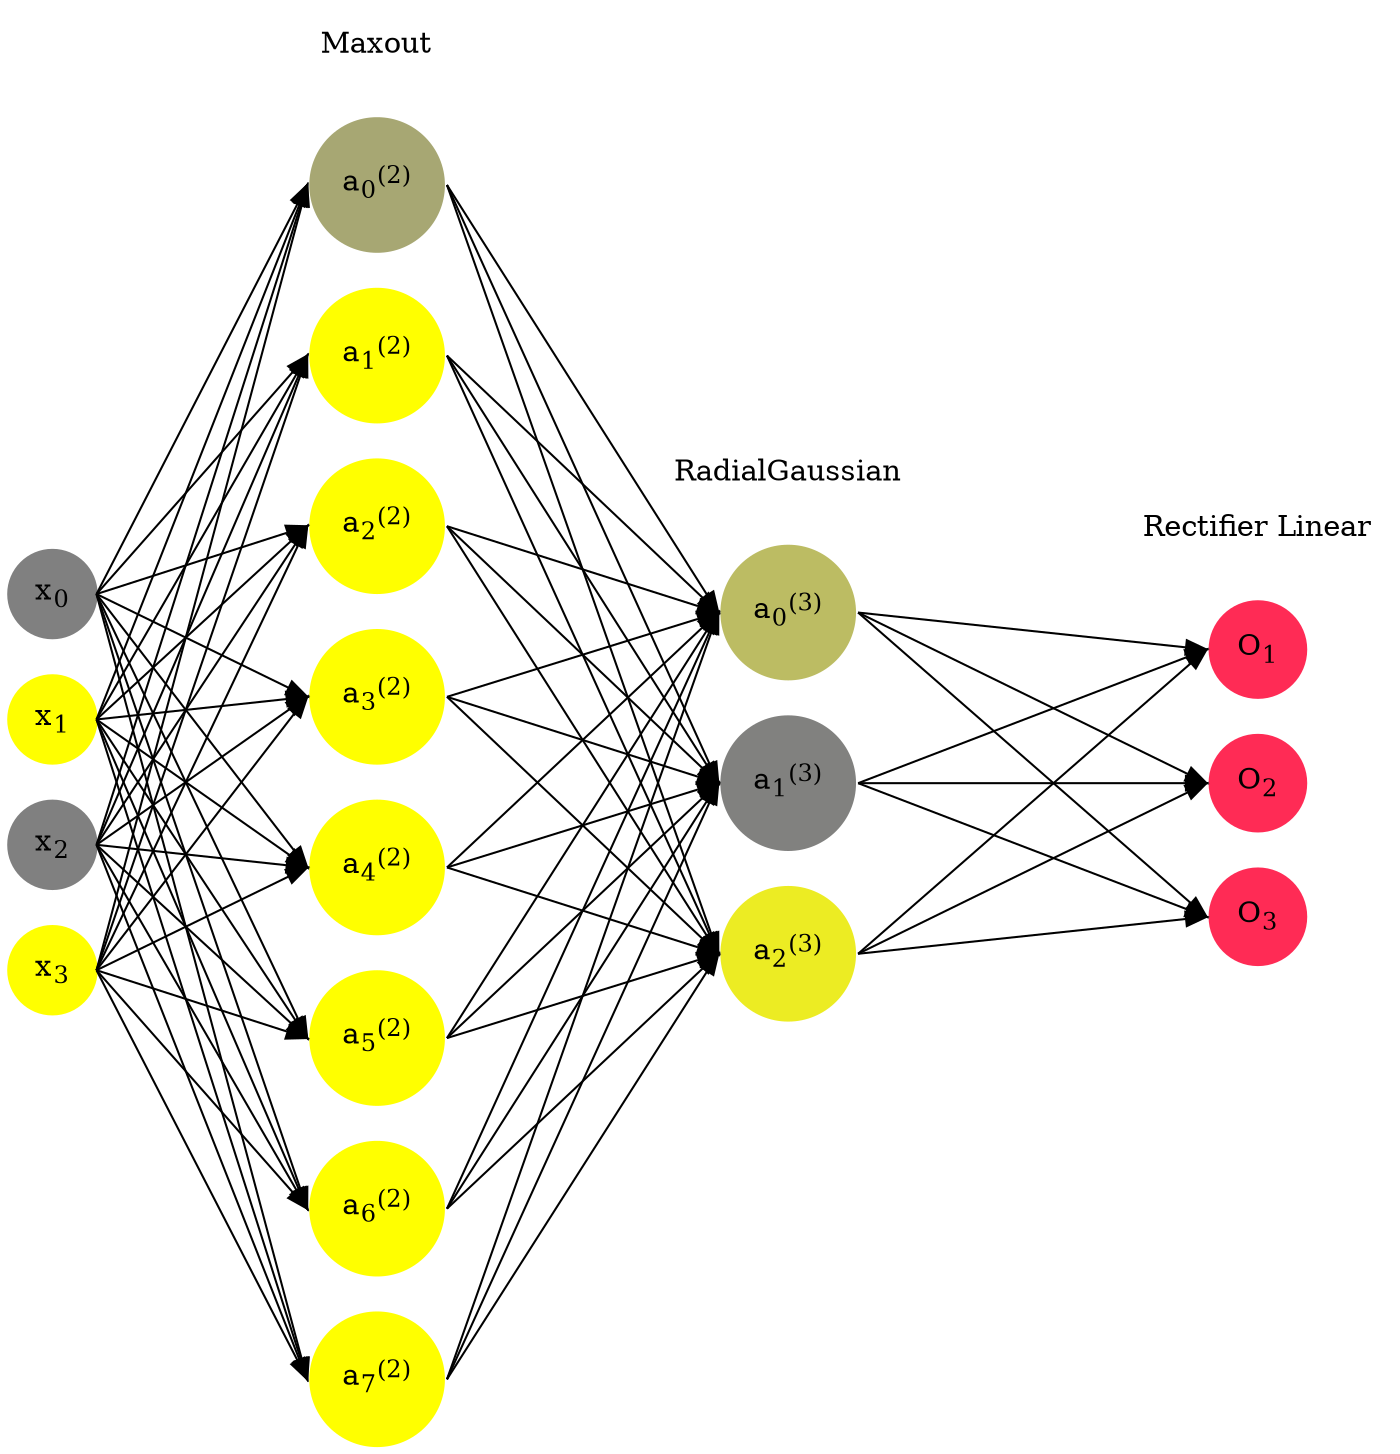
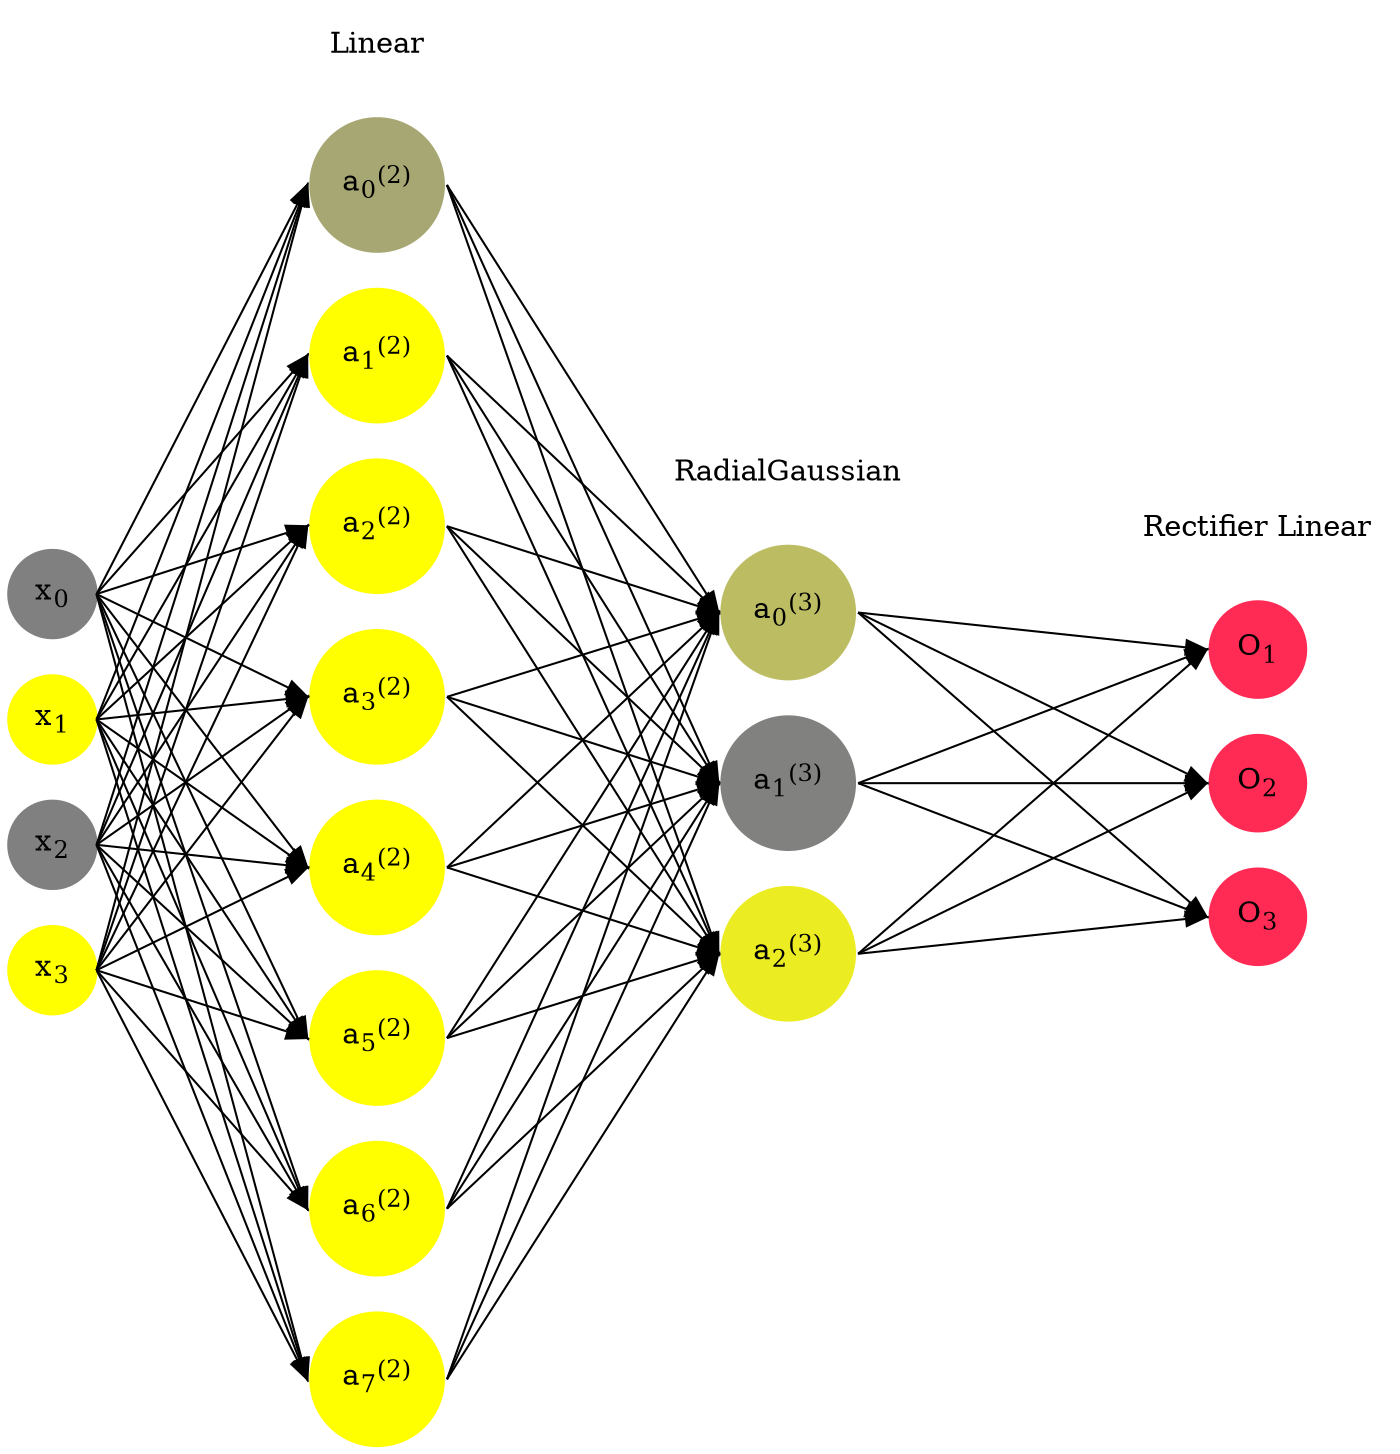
  digraph {
    rankdir=LR
    ranksep=1.4
    splines=false
    node [color="0.1667, 1.406389, 1.203195" fillcolor="0.1667, 1.406389, 1.203195" shape=circle style=filled]
    edge [headport=w style=solid tailport=e]
    n1 [color="0.1667, 0.0, 0.5" fillcolor="0.1667, 0.0, 0.5" label=<x<sub>0</sub>>]
    n2 [color="0.1667, 1.0, 1.0" fillcolor="0.1667, 1.0, 1.0" label=<x<sub>1</sub>>]
    n3 [color="0.1667, 0.0, 0.5" fillcolor="0.1667, 0.0, 0.5" label=<x<sub>2</sub>>]
    n4 [color="0.1667, 1.0, 1.0" fillcolor="0.1667, 1.0, 1.0" label=<x<sub>3</sub>>]
    n5 [color="0.1667, 0.306971, 0.653485" fillcolor="0.1667, 0.306971, 0.653485" label=<a<sub>0</sub><sup>(2)</sup>>]
    n6 [label=<a<sub>1</sub><sup>(2)</sup>>]
    n7 [label=<a<sub>2</sub><sup>(2)</sup>>]
    n8 [label=<a<sub>3</sub><sup>(2)</sup>>]
    n9 [label=<a<sub>4</sub><sup>(2)</sup>>]
    n10 [label=<a<sub>5</sub><sup>(2)</sup>>]
    n11 [label=<a<sub>6</sub><sup>(2)</sup>>]
    n12 [label=<a<sub>7</sub><sup>(2)</sup>>]
    n13 [color="0.1667, 0.471822, 0.735911" fillcolor="0.1667, 0.471822, 0.735911" label=<a<sub>0</sub><sup>(3)</sup>>]
    n14 [color="0.1667, 0.009107, 0.504553" fillcolor="0.1667, 0.009107, 0.504553" label=<a<sub>1</sub><sup>(3)</sup>>]
    n15 [color="0.1667, 0.848912, 0.924456" fillcolor="0.1667, 0.848912, 0.924456" label=<a<sub>2</sub><sup>(3)</sup>>]
    n16 [color="0.9667, 0.83, 1.0" fillcolor="0.9667, 0.83, 1.0" label=<O<sub>1</sub>>]
    n17 [color="0.9667, 0.83, 1.0" fillcolor="0.9667, 0.83, 1.0" label=<O<sub>2</sub>>]
    n18 [color="0.9667, 0.83, 1.0" fillcolor="0.9667, 0.83, 1.0" label=<O<sub>3</sub>>]
-   n19 [label=Maxout shape=plaintext color="" fillcolor="" style=""]
+   n19 [label=Linear shape=plaintext color="" fillcolor="" style=""]
    n20 [label=RadialGaussian shape=plaintext color="" fillcolor="" style=""]
    n21 [label="Rectifier Linear" shape=plaintext color="" fillcolor="" style=""]
    subgraph sub_1 {
      n1
    }
    subgraph sub_2 {
      n2
    }
    subgraph sub_3 {
      n3
    }
    subgraph sub_4 {
      n4
    }
    subgraph sub_5 {
      n5
    }
    subgraph sub_6 {
      n6
    }
    subgraph sub_7 {
      n7
    }
    subgraph sub_8 {
      n8
    }
    subgraph sub_9 {
      n9
    }
    subgraph sub_10 {
      n10
    }
    subgraph sub_11 {
      n11
    }
    subgraph sub_12 {
      n12
    }
    subgraph sub_13 {
      n13
    }
    subgraph sub_14 {
      n14
    }
    subgraph sub_15 {
      n15
    }
    subgraph sub_16 {
      n16
    }
    subgraph sub_17 {
      n17
    }
    subgraph sub_18 {
      n18
    }
    subgraph sub_19 {
      rank=same
      n1
      n2
      n3
      n4
    }
    subgraph sub_20 {
      rank=same
      n5
      n6
      n7
      n8
      n9
      n10
      n11
      n12
    }
    subgraph sub_21 {
      rank=same
      n13
      n14
      n15
    }
    subgraph sub_22 {
      rank=same
      n16
      n17
      n18
    }
    subgraph sub_23 {
      rank=same
      n5
      n19
    }
    subgraph sub_24 {
      rank=same
      n13
      n20
    }
    subgraph sub_25 {
      rank=same
      n16
      n21
    }
    n1 -> n2 [style=invis]
    n1 -> n5
    n1 -> n6
    n1 -> n7
    n1 -> n8
    n1 -> n9
    n1 -> n10
    n1 -> n11
    n1 -> n12
    n2 -> n3 [style=invis]
    n2 -> n5
    n2 -> n6
    n2 -> n7
    n2 -> n8
    n2 -> n9
    n2 -> n10
    n2 -> n11
    n2 -> n12
    n3 -> n4 [style=invis]
    n3 -> n5
    n3 -> n6
    n3 -> n7
    n3 -> n8
    n3 -> n9
    n3 -> n10
    n3 -> n11
    n3 -> n12
    n4 -> n5
    n4 -> n6
    n4 -> n7
    n4 -> n8
    n4 -> n9
    n4 -> n10
    n4 -> n11
    n4 -> n12
    n5 -> n6 [style=invis]
    n5 -> n13
    n5 -> n14
    n5 -> n15
    n6 -> n7 [style=invis]
    n6 -> n13
    n6 -> n14
    n6 -> n15
    n7 -> n8 [style=invis]
    n7 -> n13
    n7 -> n14
    n7 -> n15
    n8 -> n9 [style=invis]
    n8 -> n13
    n8 -> n14
    n8 -> n15
    n9 -> n10 [style=invis]
    n9 -> n13
    n9 -> n14
    n9 -> n15
    n10 -> n11 [style=invis]
    n10 -> n13
    n10 -> n14
    n10 -> n15
    n11 -> n12 [style=invis]
    n11 -> n13
    n11 -> n14
    n11 -> n15
    n12 -> n13
    n12 -> n14
    n12 -> n15
    n13 -> n14 [style=invis]
    n13 -> n16
    n13 -> n17
    n13 -> n18
    n14 -> n15 [style=invis]
    n14 -> n16
    n14 -> n17
    n14 -> n18
    n15 -> n16
    n15 -> n17
    n15 -> n18
    n16 -> n17 [style=invis]
    n17 -> n18 [style=invis]
    n19 -> n5 [style=invis]
    n20 -> n13 [style=invis]
    n21 -> n16 [style=invis]
  }
